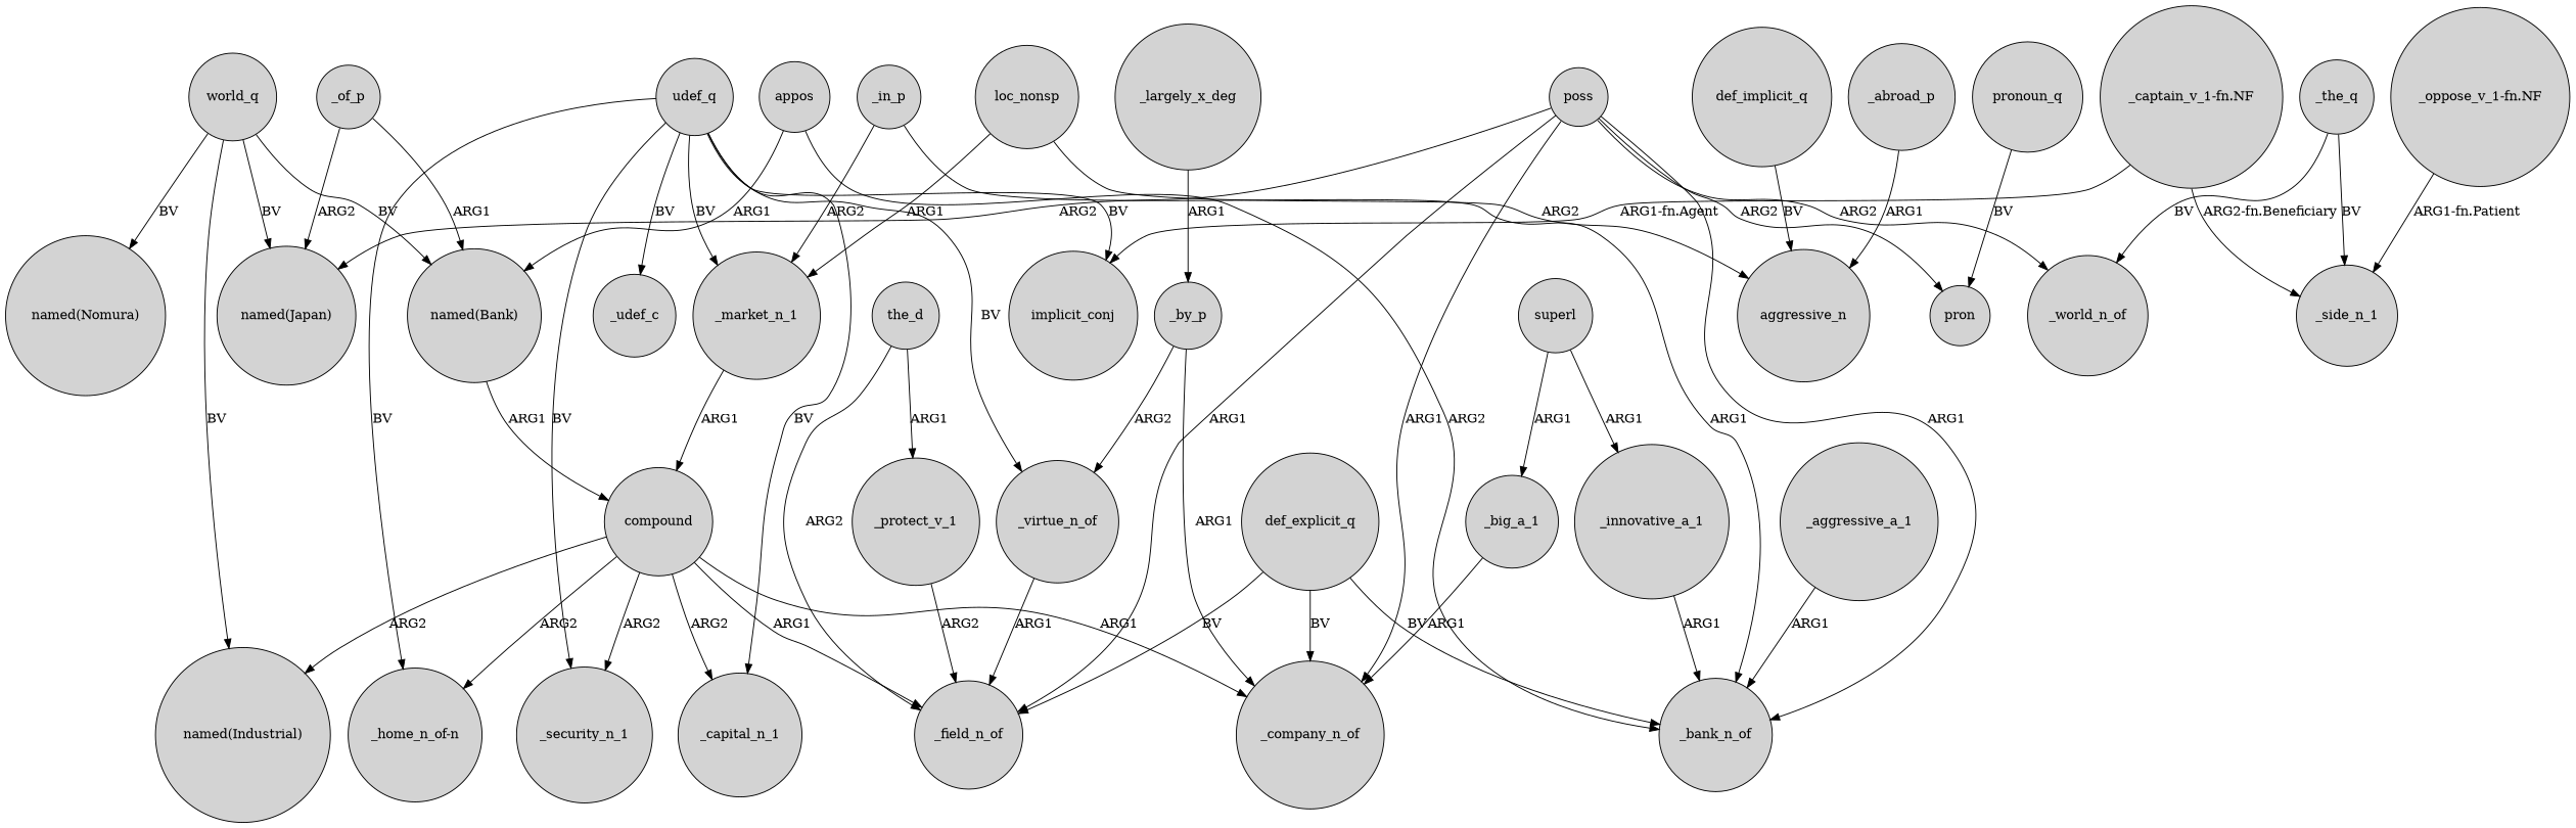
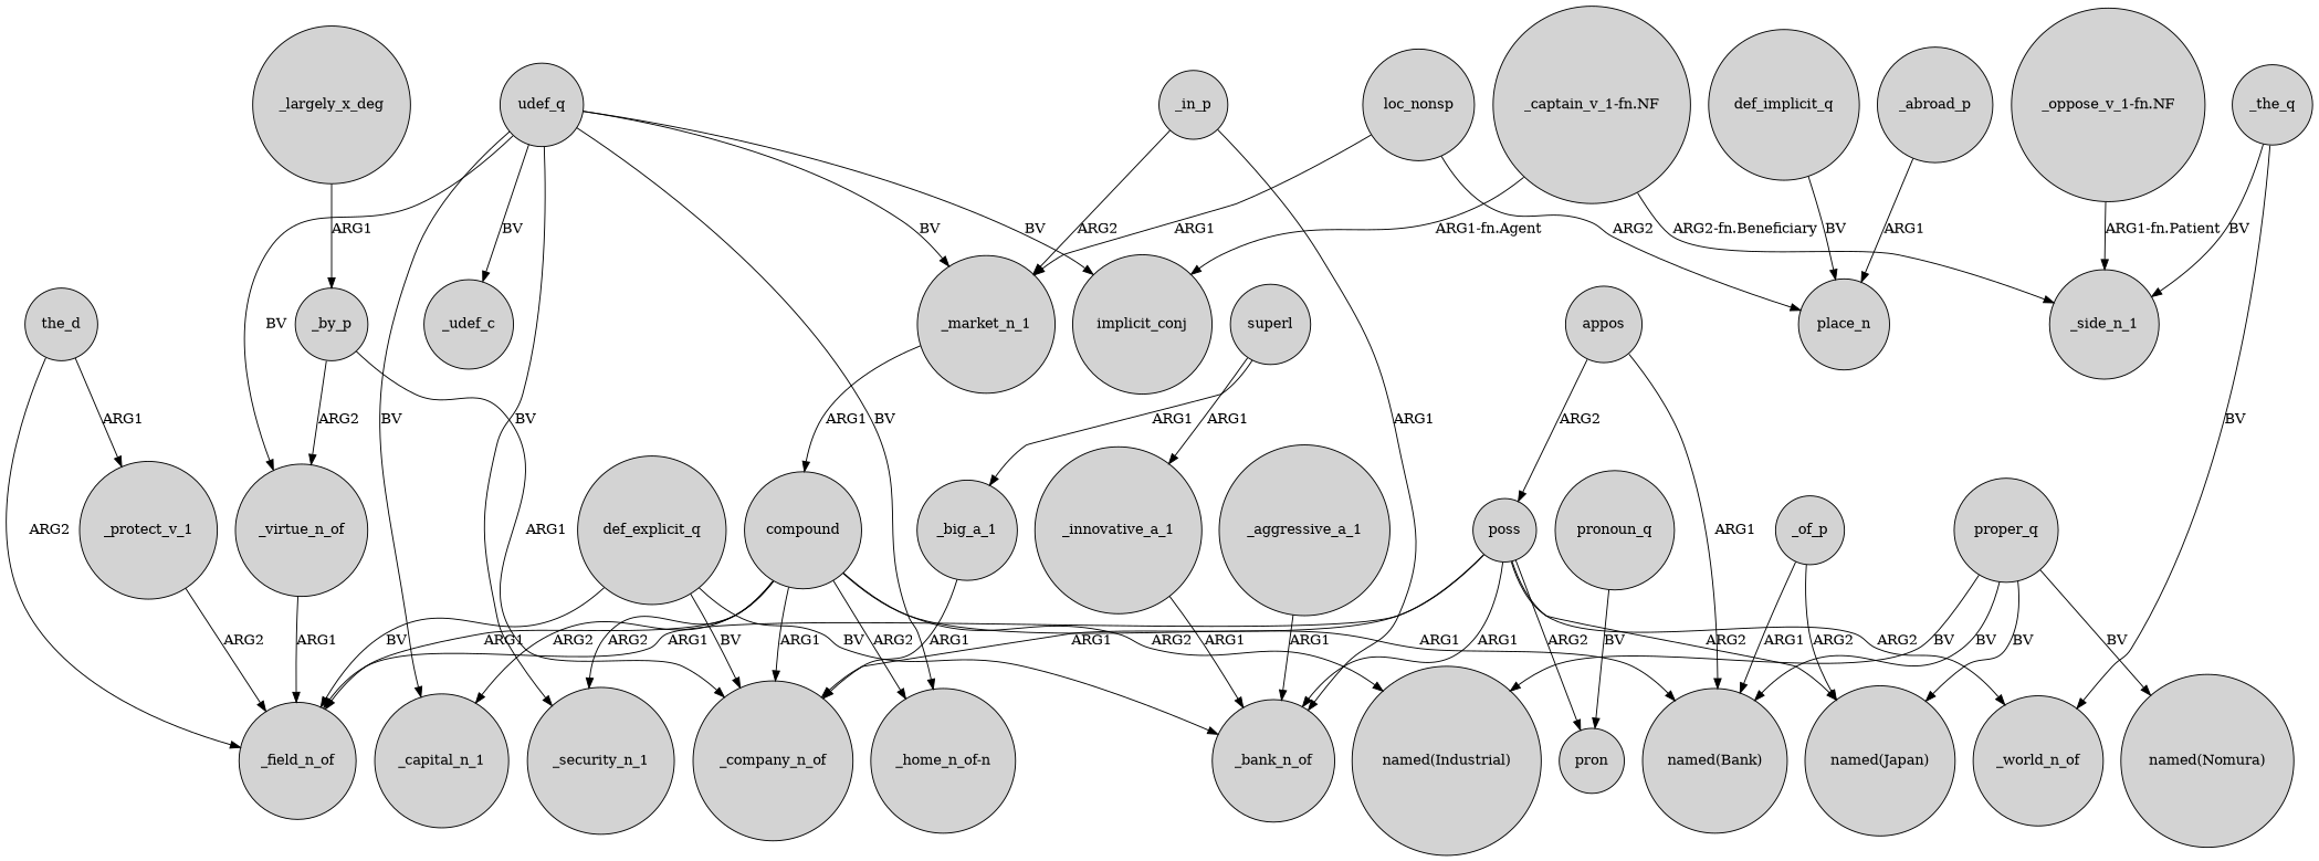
  digraph {
    node [shape=circle style=filled]
    "_captain_v_1-fn.NF"
    implicit_conj
    _side_n_1
    n4 [label=the_d]
    _protect_v_1
    _field_n_of
    compound
    _capital_n_1
    _security_n_1
    "_home_n_of-n"
    "named(Bank)"
    _company_n_of
    "named(Industrial)"
    _market_n_1
    appos
    _bank_n_of
    poss
    pron
    "named(Japan)"
    _world_n_of
    _aggressive_a_1
    _the_q
    _of_p
    udef_q
    _virtue_n_of
    n26 [label=_udef_c]
    superl
    _innovative_a_1
    _big_a_1
    def_implicit_q
-   place_n [label=aggressive_n]
+   place_n
    loc_nonsp
-   proper_q [label=world_q]
+   proper_q
    "named(Nomura)"
    def_explicit_q
    pronoun_q
    _in_p
    _largely_x_deg
    _by_p
    "_oppose_v_1-fn.NF"
    _abroad_p
    "_captain_v_1-fn.NF" -> implicit_conj [label="ARG1-fn.Agent"]
    "_captain_v_1-fn.NF" -> _side_n_1 [label="ARG2-fn.Beneficiary"]
    n4 -> _protect_v_1 [label=ARG1]
    n4 -> _field_n_of [label=ARG2]
    _protect_v_1 -> _field_n_of [label=ARG2]
    compound -> _field_n_of [label=ARG1]
    compound -> _capital_n_1 [label=ARG2]
    compound -> _security_n_1 [label=ARG2]
    compound -> "_home_n_of-n" [label=ARG2]
-   "named(Bank)" -> compound [label=ARG1]
+   compound -> "named(Bank)" [label=ARG1]
    compound -> _company_n_of [label=ARG1]
    compound -> "named(Industrial)" [label=ARG2]
    _market_n_1 -> compound [label=ARG1]
    appos -> "named(Bank)" [label=ARG1]
-   appos -> _bank_n_of [label=ARG2]
+   appos -> poss [label=ARG2]
    poss -> _field_n_of [label=ARG1]
    poss -> _company_n_of [label=ARG1]
    poss -> _bank_n_of [label=ARG1]
    poss -> pron [label=ARG2]
    poss -> "named(Japan)" [label=ARG2]
    poss -> _world_n_of [label=ARG2]
    _aggressive_a_1 -> _bank_n_of [label=ARG1]
    _the_q -> _side_n_1 [label=BV]
    _the_q -> _world_n_of [label=BV]
    _of_p -> "named(Bank)" [label=ARG1]
    _of_p -> "named(Japan)" [label=ARG2]
    udef_q -> implicit_conj [label=BV]
    udef_q -> _capital_n_1 [label=BV]
    udef_q -> _security_n_1 [label=BV]
    udef_q -> "_home_n_of-n" [label=BV]
    udef_q -> _market_n_1 [label=BV]
    udef_q -> _virtue_n_of [label=BV]
    udef_q -> n26 [label=BV]
    _virtue_n_of -> _field_n_of [label=ARG1]
    superl -> _innovative_a_1 [label=ARG1]
    superl -> _big_a_1 [label=ARG1]
    _innovative_a_1 -> _bank_n_of [label=ARG1]
    _big_a_1 -> _company_n_of [label=ARG1]
    def_implicit_q -> place_n [label=BV]
    loc_nonsp -> _market_n_1 [label=ARG1]
    loc_nonsp -> place_n [label=ARG2]
    proper_q -> "named(Bank)" [label=BV]
    proper_q -> "named(Industrial)" [label=BV]
    proper_q -> "named(Japan)" [label=BV]
    proper_q -> "named(Nomura)" [label=BV]
    def_explicit_q -> _field_n_of [label=BV]
    def_explicit_q -> _company_n_of [label=BV]
    def_explicit_q -> _bank_n_of [label=BV]
    pronoun_q -> pron [label=BV]
    _in_p -> _market_n_1 [label=ARG2]
    _in_p -> _bank_n_of [label=ARG1]
    _largely_x_deg -> _by_p [label=ARG1]
    _by_p -> _company_n_of [label=ARG1]
    _by_p -> _virtue_n_of [label=ARG2]
    "_oppose_v_1-fn.NF" -> _side_n_1 [label="ARG1-fn.Patient"]
    _abroad_p -> place_n [label=ARG1]
  }
